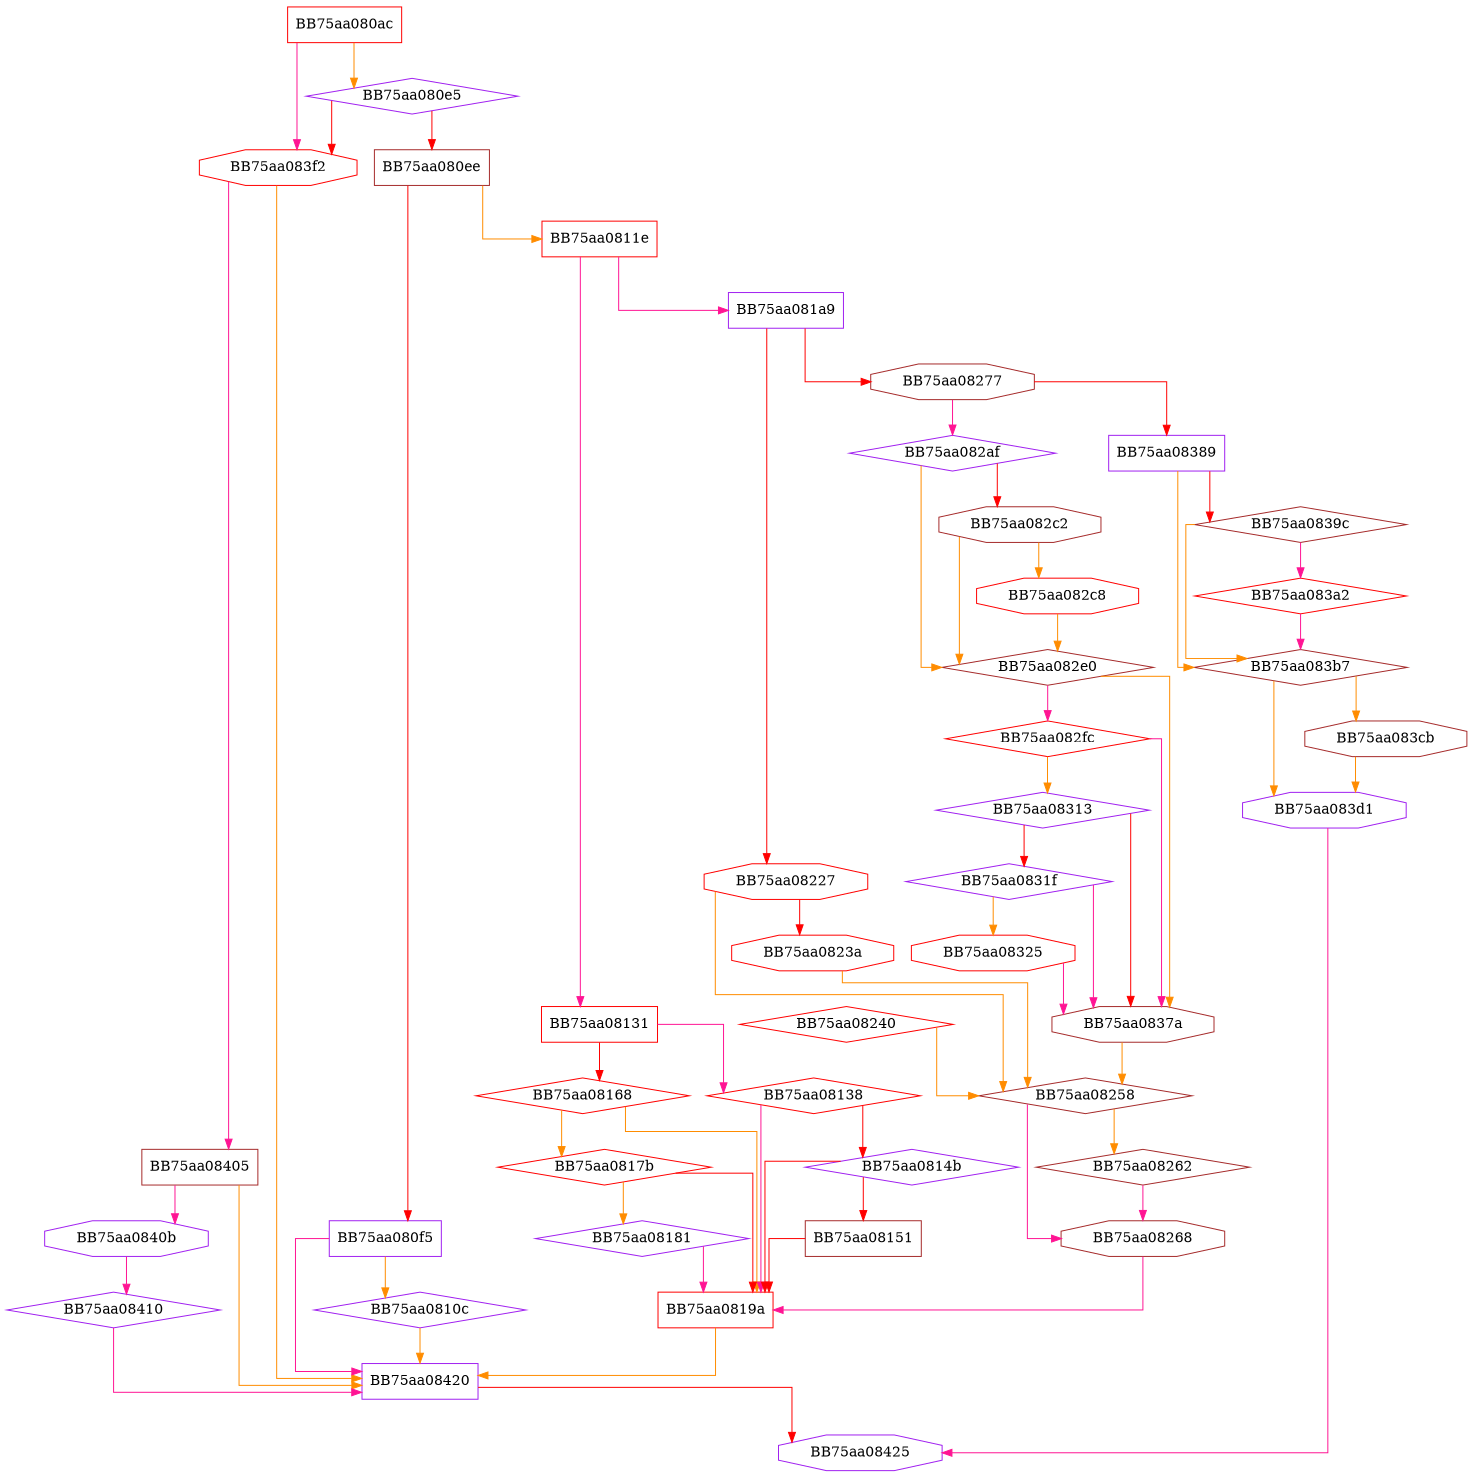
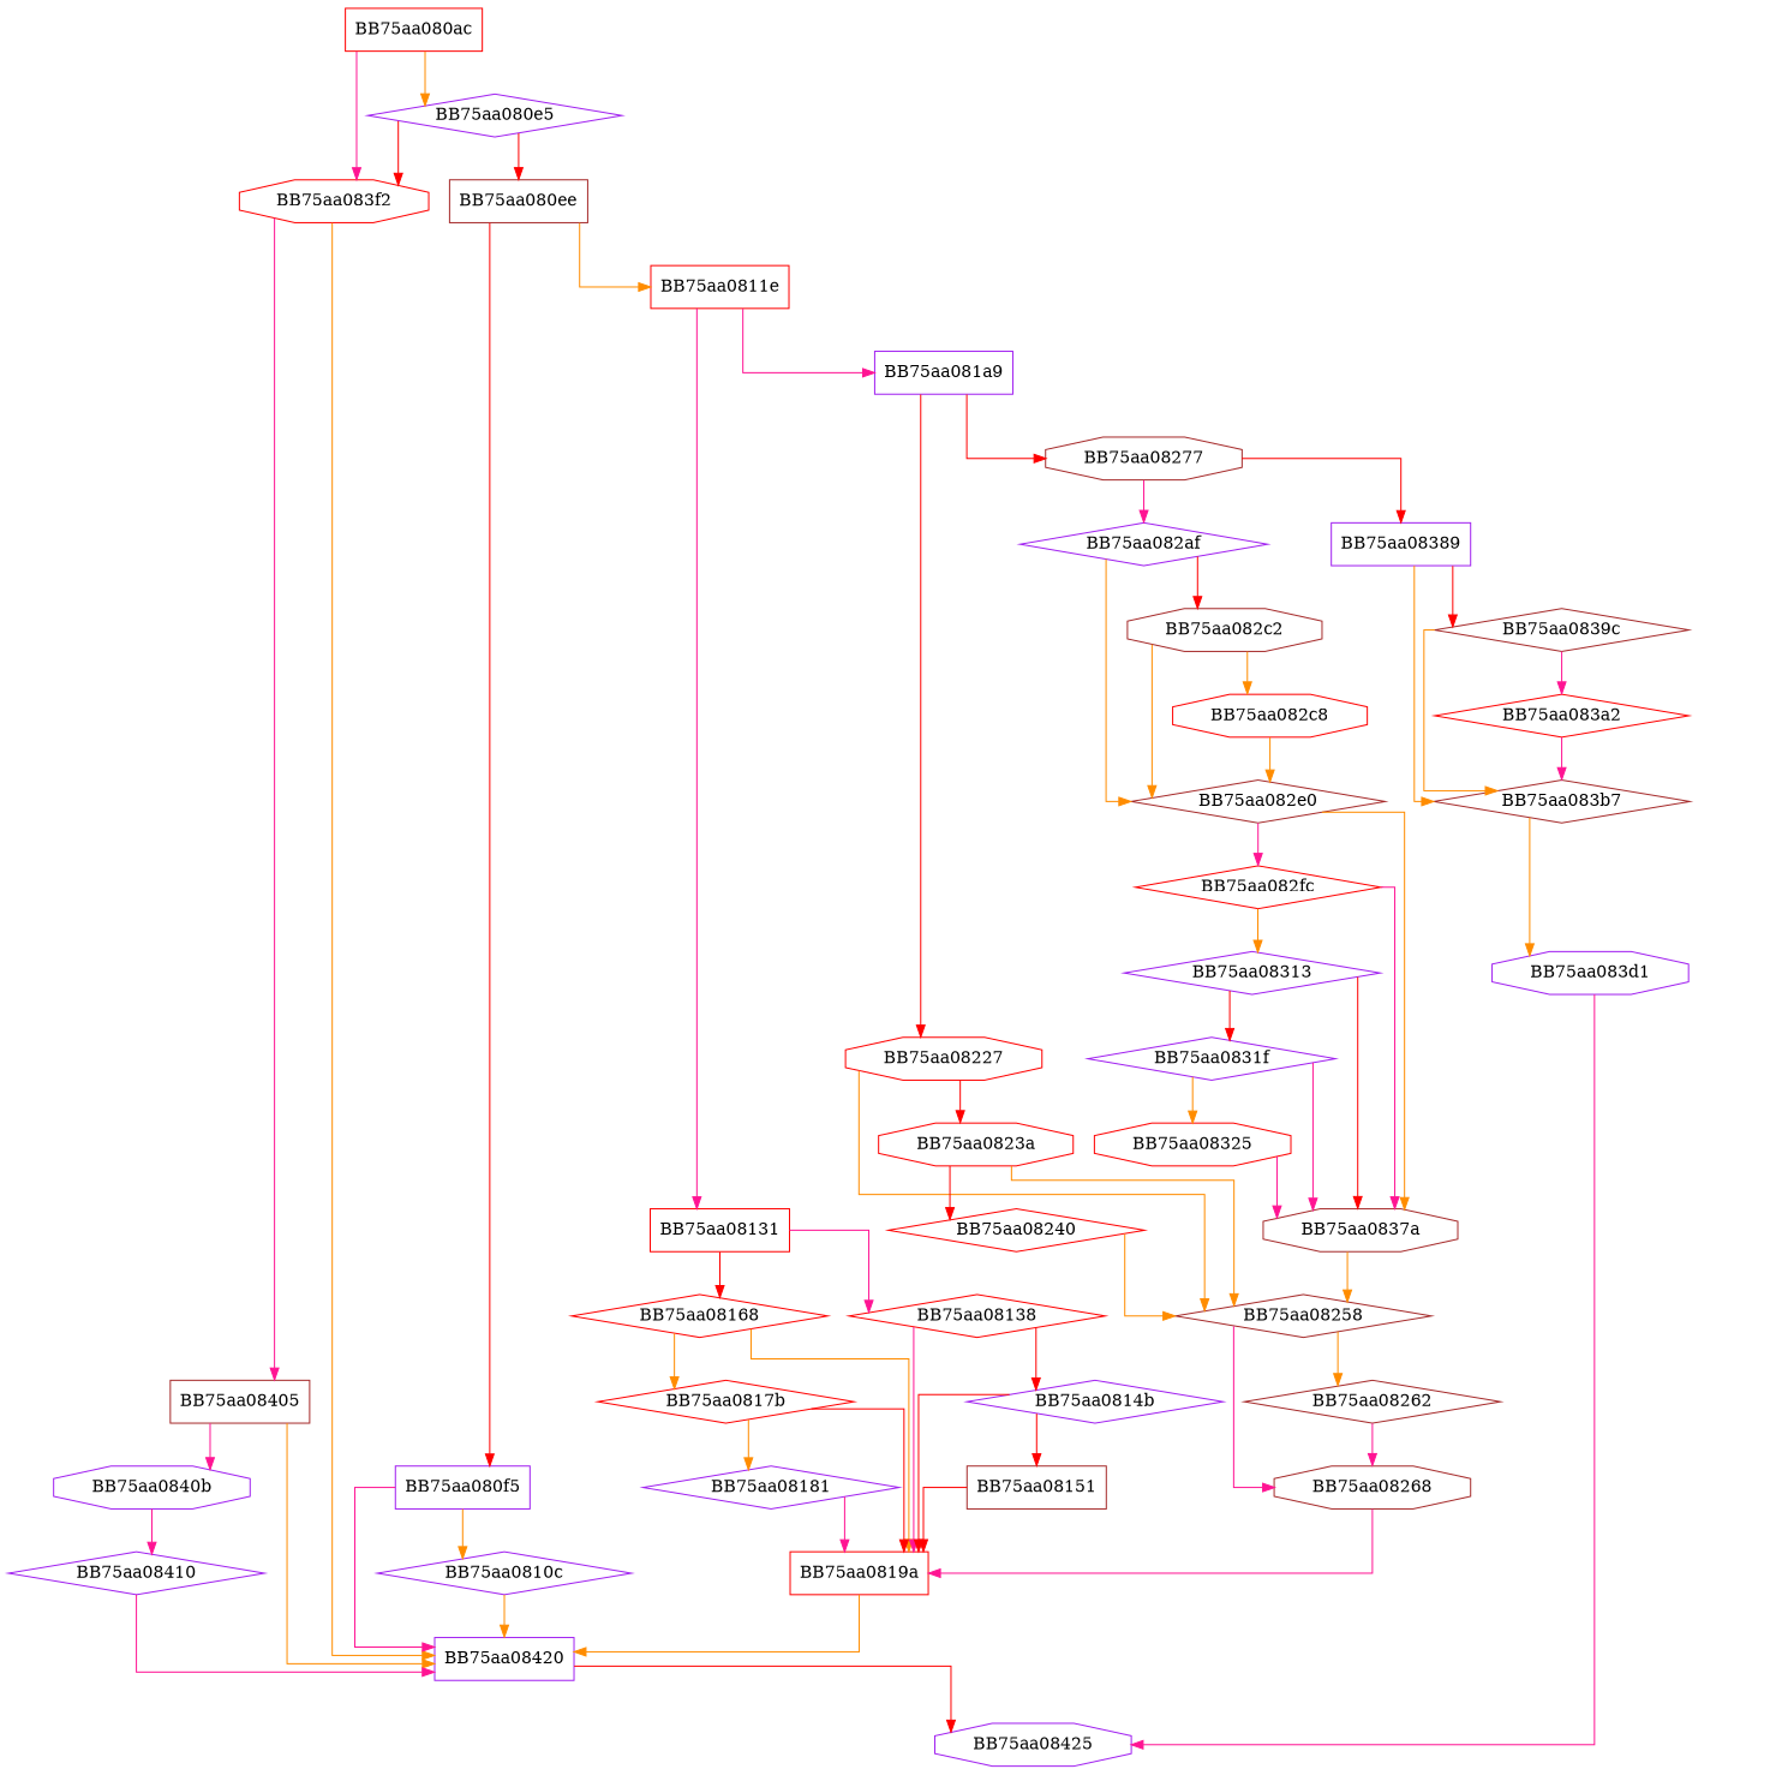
  digraph {
    splines=ortho
    node [color=red shape=diamond]
    edge [color=darkorange]
    BB75aa080ac [shape=box]
    BB75aa083f2 [shape=octagon]
    BB75aa080e5 [color=purple]
    BB75aa08420 [color=purple shape=box]
    BB75aa08405 [color=brown shape=box]
    BB75aa080ee [color=brown shape=box]
    BB75aa08425 [color=purple shape=octagon]
    BB75aa0840b [color=purple shape=octagon]
    BB75aa0811e [shape=box]
    BB75aa080f5 [color=purple shape=box]
    BB75aa081a9 [color=purple shape=box]
    BB75aa08131 [shape=box]
    BB75aa0810c [color=purple]
    BB75aa08277 [color=brown shape=octagon]
    BB75aa08227 [shape=octagon]
    BB75aa08168
    BB75aa08138
    BB75aa08410 [color=purple]
    BB75aa08389 [color=purple shape=box]
    BB75aa082af [color=purple]
    BB75aa08258 [color=brown]
    BB75aa0823a [shape=octagon]
    BB75aa0819a [shape=box]
    BB75aa0817b
    BB75aa0814b [color=purple]
    BB75aa08181 [color=purple]
    BB75aa08151 [color=brown shape=box]
    BB75aa083b7 [color=brown]
    BB75aa0839c [color=brown]
    BB75aa082e0 [color=brown]
    BB75aa082c2 [color=brown shape=octagon]
    BB75aa08268 [color=brown shape=octagon]
    BB75aa08262 [color=brown]
    BB75aa08240
    BB75aa083d1 [color=purple shape=octagon]
-   BB75aa083cb [color=brown shape=octagon]
    BB75aa083a2
    BB75aa0837a [color=brown shape=octagon]
    BB75aa082fc
    BB75aa082c8 [shape=octagon]
    BB75aa08313 [color=purple]
    BB75aa0831f [color=purple]
    BB75aa08325 [shape=octagon]
    BB75aa080ac -> BB75aa083f2 [color=deeppink]
    BB75aa080ac -> BB75aa080e5
    BB75aa083f2 -> BB75aa08420
    BB75aa083f2 -> BB75aa08405 [color=deeppink]
    BB75aa080e5 -> BB75aa083f2 [color=red]
    BB75aa080e5 -> BB75aa080ee [color=red]
    BB75aa08420 -> BB75aa08425 [color=red]
    BB75aa08405 -> BB75aa08420
    BB75aa08405 -> BB75aa0840b [color=deeppink]
    BB75aa080ee -> BB75aa0811e
    BB75aa080ee -> BB75aa080f5 [color=red]
    BB75aa0840b -> BB75aa08410 [color=deeppink]
    BB75aa0811e -> BB75aa081a9 [color=deeppink]
    BB75aa0811e -> BB75aa08131 [color=deeppink]
    BB75aa080f5 -> BB75aa08420 [color=deeppink]
    BB75aa080f5 -> BB75aa0810c
    BB75aa081a9 -> BB75aa08277 [color=red]
    BB75aa081a9 -> BB75aa08227 [color=red]
    BB75aa08131 -> BB75aa08168 [color=red]
    BB75aa08131 -> BB75aa08138 [color=deeppink]
    BB75aa0810c -> BB75aa08420
    BB75aa08277 -> BB75aa08389 [color=red]
    BB75aa08277 -> BB75aa082af [color=deeppink]
    BB75aa08227 -> BB75aa08258
    BB75aa08227 -> BB75aa0823a [color=red]
    BB75aa08168 -> BB75aa0819a
    BB75aa08168 -> BB75aa0817b
    BB75aa08138 -> BB75aa0819a [color=deeppink]
    BB75aa08138 -> BB75aa0814b [color=red]
    BB75aa08410 -> BB75aa08420 [color=deeppink]
    BB75aa08389 -> BB75aa083b7
    BB75aa08389 -> BB75aa0839c [color=red]
    BB75aa082af -> BB75aa082e0
    BB75aa082af -> BB75aa082c2 [color=red]
    BB75aa08258 -> BB75aa08268 [color=deeppink]
    BB75aa08258 -> BB75aa08262
    BB75aa0823a -> BB75aa08258
+   BB75aa0823a -> BB75aa08240 [color=red]
    BB75aa0819a -> BB75aa08420
    BB75aa0817b -> BB75aa0819a [color=red]
    BB75aa0817b -> BB75aa08181
    BB75aa0814b -> BB75aa0819a [color=red]
    BB75aa0814b -> BB75aa08151 [color=red]
    BB75aa08181 -> BB75aa0819a [color=deeppink]
    BB75aa08151 -> BB75aa0819a [color=red]
    BB75aa083b7 -> BB75aa083d1
-   BB75aa083b7 -> BB75aa083cb
    BB75aa0839c -> BB75aa083b7
    BB75aa0839c -> BB75aa083a2 [color=deeppink]
    BB75aa082e0 -> BB75aa0837a
    BB75aa082e0 -> BB75aa082fc [color=deeppink]
    BB75aa082c2 -> BB75aa082e0
    BB75aa082c2 -> BB75aa082c8
    BB75aa08268 -> BB75aa0819a [color=deeppink]
    BB75aa08262 -> BB75aa08268 [color=deeppink]
    BB75aa08240 -> BB75aa08258
    BB75aa083d1 -> BB75aa08425 [color=deeppink]
-   BB75aa083cb -> BB75aa083d1
    BB75aa083a2 -> BB75aa083b7 [color=deeppink]
    BB75aa0837a -> BB75aa08258
    BB75aa082fc -> BB75aa0837a [color=deeppink]
    BB75aa082fc -> BB75aa08313
    BB75aa082c8 -> BB75aa082e0
    BB75aa08313 -> BB75aa0837a [color=red]
    BB75aa08313 -> BB75aa0831f [color=red]
    BB75aa0831f -> BB75aa0837a [color=deeppink]
    BB75aa0831f -> BB75aa08325
    BB75aa08325 -> BB75aa0837a [color=deeppink]
  }
